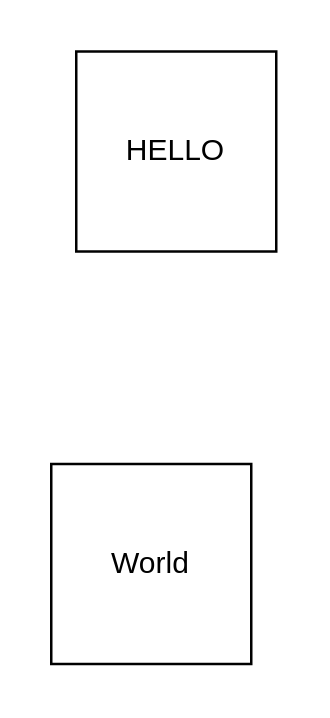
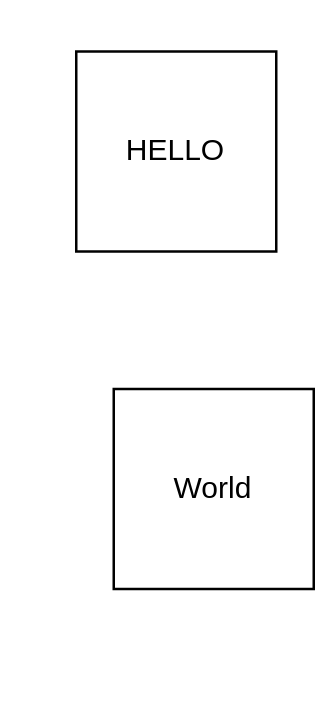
  <mxCell id="0" />
  <mxCell id="1" parent="0" />
  <mxCell id="2" value="HELLO" style="whiteSpace=wrap;html=1;aspect=fixed;" parent="1" vertex="1"><mxGeometry x="30" y="20" width="80" height="80" as="geometry" /></mxCell>
- <mxCell id="3" value="World" style="whiteSpace=wrap;html=1;aspect=fixed;" vertex="1" parent="1"><mxGeometry x="20" y="185" width="80" height="80" as="geometry" /></mxCell>
+ <mxCell id="3" value="World" style="whiteSpace=wrap;html=1;aspect=fixed;" vertex="1" parent="1"><mxGeometry x="45" y="155" width="80" height="80" as="geometry" /></mxCell>
